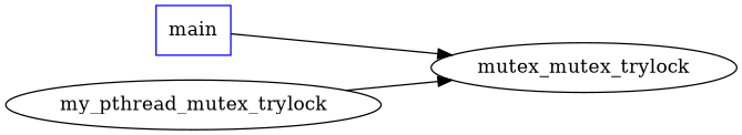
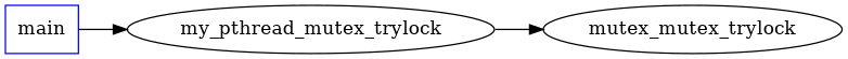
  digraph {
    rankdir=LR
    main [color=blue shape=box]
    n2 [label=my_pthread_mutex_trylock]
    n3 [label=mutex_mutex_trylock]
-   main -> n3
+   main -> n2
    n2 -> n3
  }
